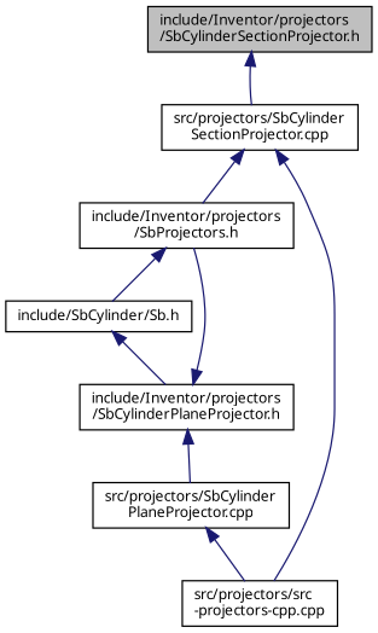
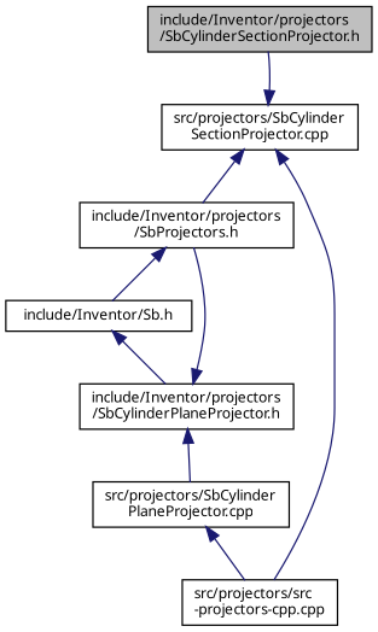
  digraph {
    fontname="Noto Sans"
    node [color=black fillcolor=white fontname="Noto Sans" fontsize=10 shape=record style=filled]
    edge [color=midnightblue dir=back fontname="Noto Sans" fontsize=10 labelfontname=Helvetica labelfontsize=10 style=solid]
    n1 [fillcolor=grey75 fontcolor=black height=0.2 label="include/Inventor/projectors\l/SbCylinderSectionProjector.h" width=0.4]
    n2 [height=0.2 label="src/projectors/SbCylinder\lSectionProjector.cpp" width=0.4]
    n3 [height=0.2 label="include/Inventor/projectors\l/SbProjectors.h" width=0.4]
    n4 [height=0.2 label="src/projectors/src\l-projectors-cpp.cpp" width=0.4]
    n5 [height=0.2 label="include/Inventor/projectors\l/SbCylinderPlaneProjector.h" width=0.4]
    n6 [height=0.2 label="src/projectors/SbCylinder\lPlaneProjector.cpp" width=0.4]
-   n7 [height=0.2 label="include/SbCylinder/Sb.h" width=0.4]
-   n1 -> n2
+   n7 [height=0.2 label="include/Inventor/Sb.h" width=0.4]
+   n2 -> n1
    n2 -> n3
    n2 -> n4
    n3 -> n7
    n5 -> n3
    n5 -> n6
    n6 -> n4
    n7 -> n5
  }
